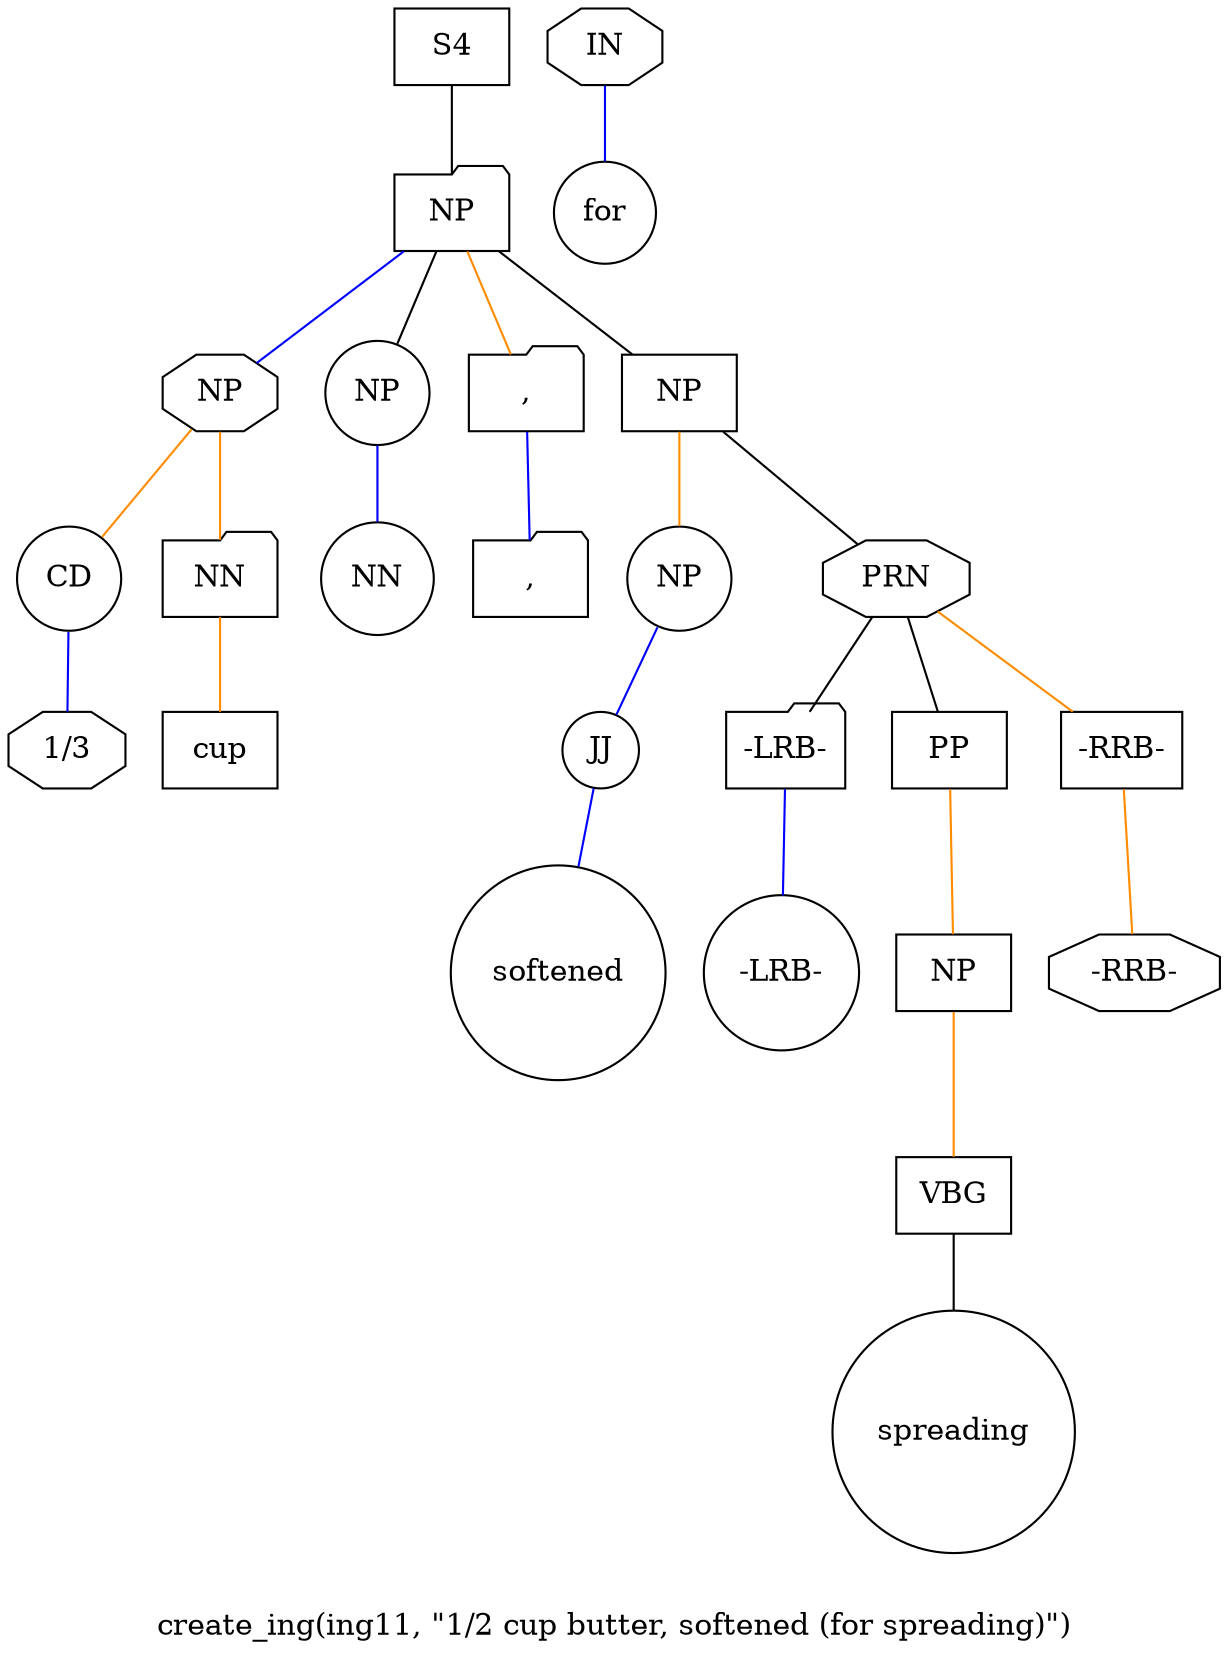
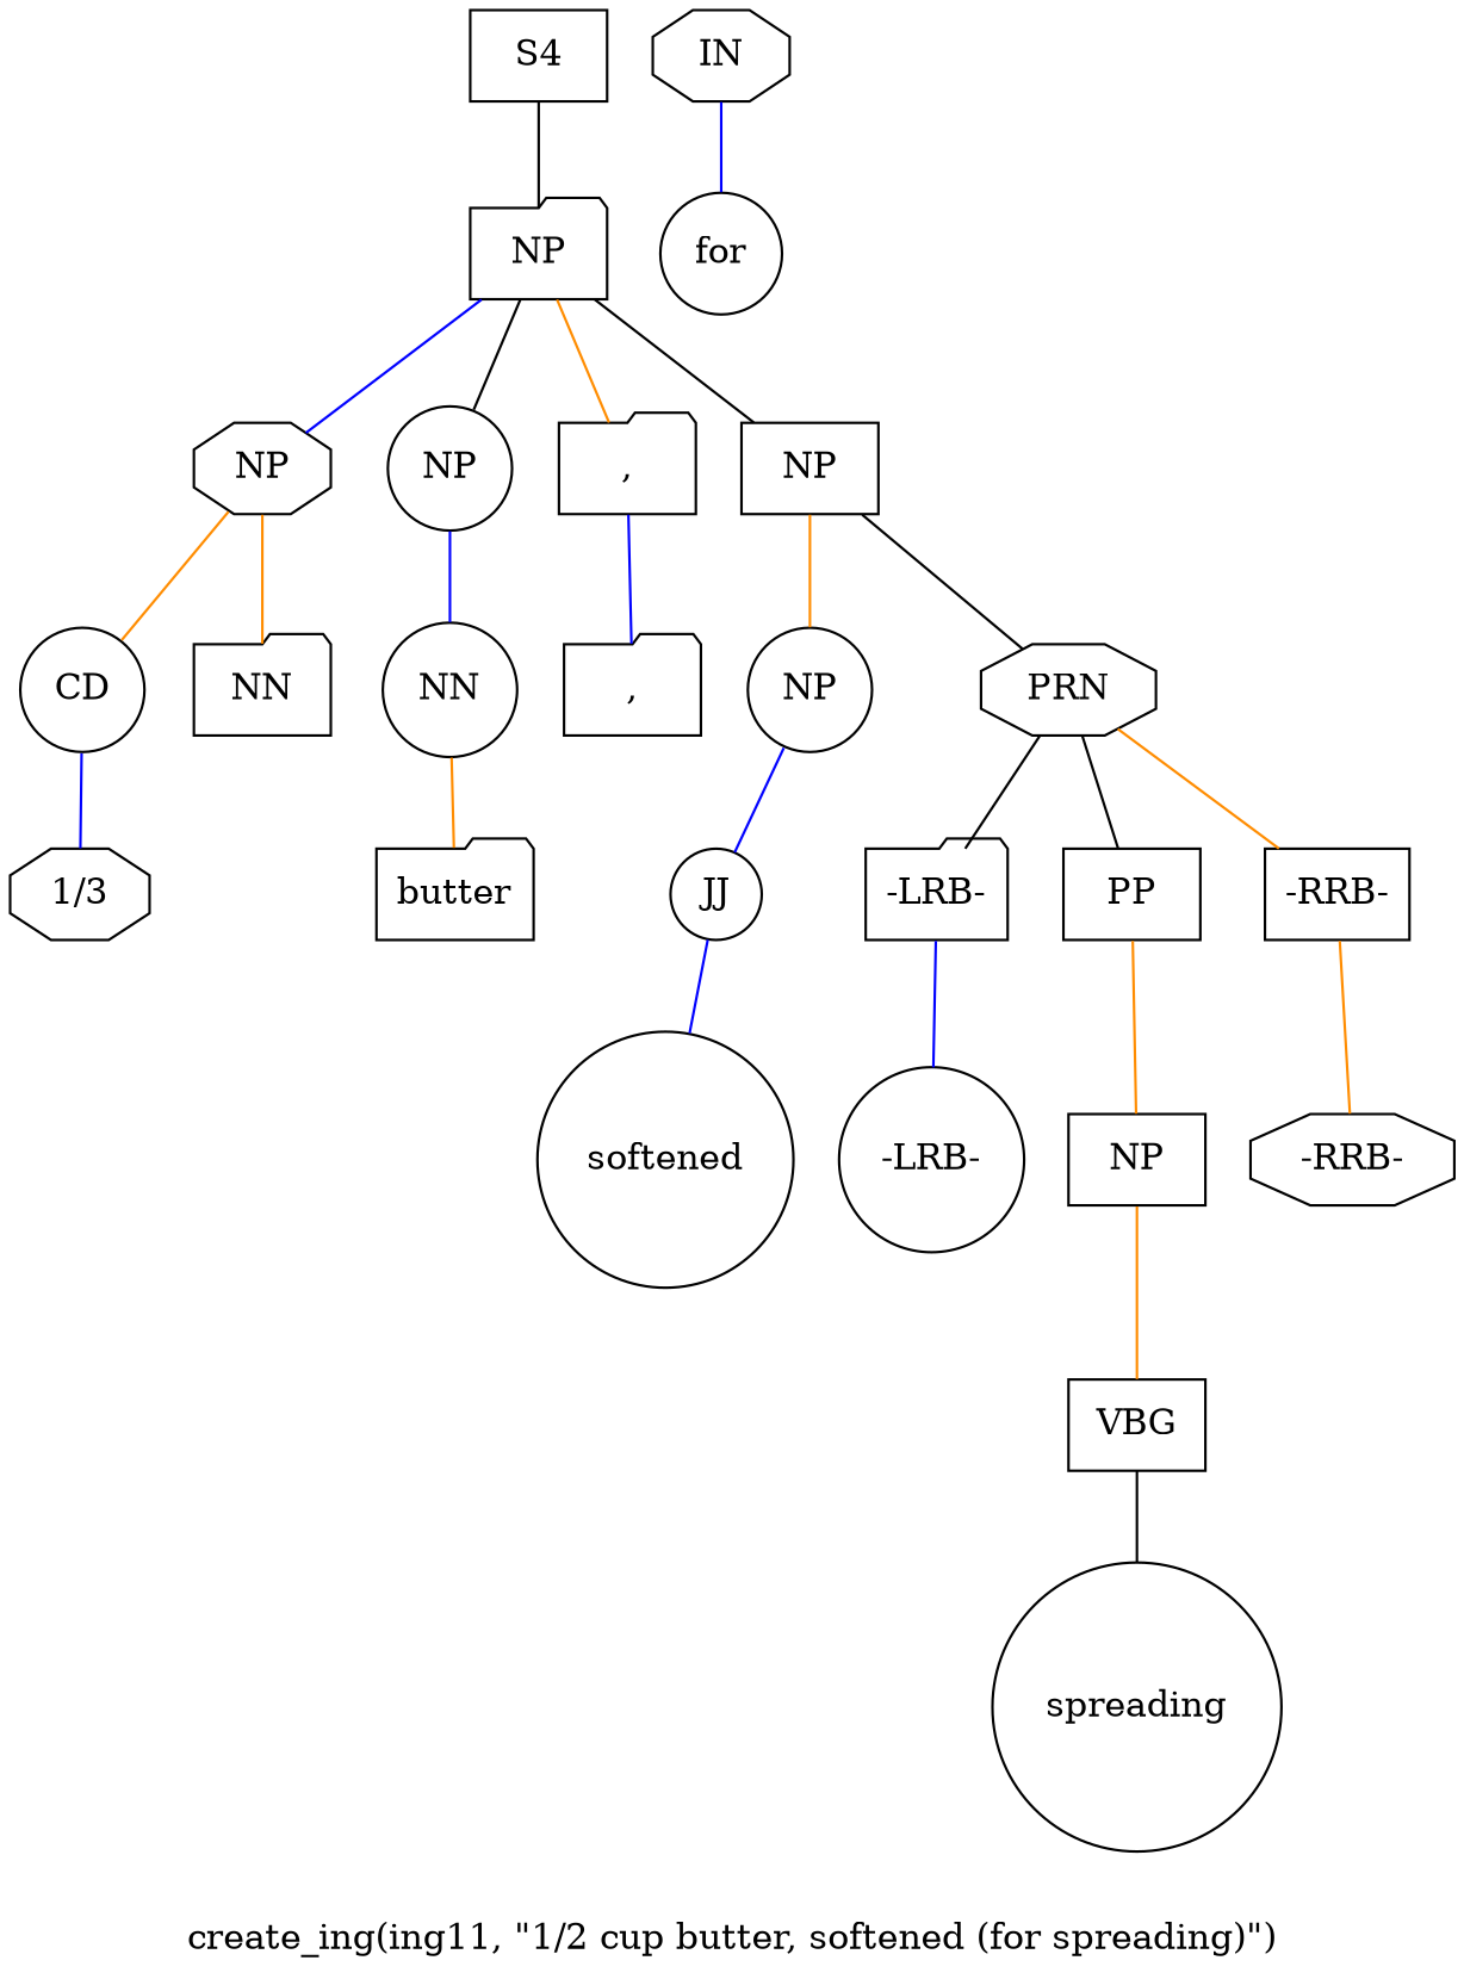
  graph {
    label="create_ing(ing11, \"1/2 cup butter, softened (for spreading)\")"
    node [shape=circle]
    edge [color=darkorange]
    n1 [label=S4 shape=box]
    n2 [label=NP shape=folder]
    n3 [label=NP shape=octagon]
    n4 [label=NP]
    n5 [label="," shape=folder]
    n6 [label=NP shape=box]
    n7 [label=CD]
    n8 [label=NN shape=folder]
    n9 [label=NN]
    n10 [label="," shape=folder]
    n11 [label=NP]
    n12 [label=PRN shape=octagon]
    n13 [label="1/3" shape=octagon]
-   n14 [label=cup shape=box]
+   n15 [label=butter shape=folder]
    n16 [label=JJ]
    n17 [label="-LRB-" shape=folder]
    n18 [label=PP shape=box]
    n19 [label="-RRB-" shape=box]
    n20 [label=softened]
    n21 [label="-LRB-"]
    n22 [label=NP shape=box]
    n23 [label="-RRB-" shape=octagon]
    n24 [label=IN shape=octagon]
    n25 [label=for]
    n26 [label=VBG shape=box]
    n27 [label=spreading]
    n1 -- n2 [color=black]
    n2 -- n3 [color=blue]
    n2 -- n4 [color=black]
    n2 -- n5
    n2 -- n6 [color=black]
    n3 -- n7
    n3 -- n8
    n4 -- n9 [color=blue]
    n5 -- n10 [color=blue]
    n6 -- n11
    n6 -- n12 [color=black]
    n7 -- n13 [color=blue]
-   n8 -- n14
+   n9 -- n15
    n11 -- n16 [color=blue]
    n12 -- n17 [color=black]
    n12 -- n18 [color=black]
    n12 -- n19
    n16 -- n20 [color=blue]
    n17 -- n21 [color=blue]
    n18 -- n22
    n19 -- n23
    n22 -- n26
    n24 -- n25 [color=blue]
    n26 -- n27 [color=black]
  }
